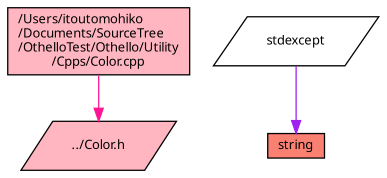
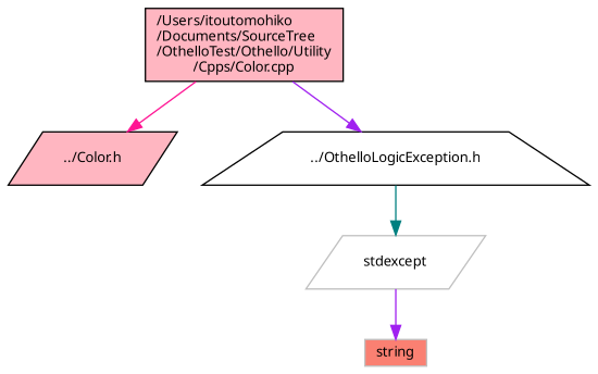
  digraph {
    fontname="Noto Sans"
    node [color=black fillcolor=lightpink fontname="Noto Sans" fontsize=10 shape=box style=filled]
    edge [color=purple fontname="Noto Sans" fontsize=10 labelfontname=Helvetica labelfontsize=10 style=solid]
    n1 [fontcolor=black height=0.2 label="/Users/itoutomohiko\l/Documents/SourceTree\l/OthelloTest/Othello/Utility\l/Cpps/Color.cpp" width=0.4]
    n2 [height=0.2 label="../Color.h" shape=parallelogram width=0.4]
-   n4 [fillcolor=white height=0.2 label=stdexcept shape=parallelogram width=0.4]
-   n5 [fillcolor=salmon height=0.2 label=string width=0.4]
+   n3 [fillcolor=white height=0.2 label="../OthelloLogicException.h" shape=trapezium width=0.4]
+   n4 [color=grey75 fillcolor=white height=0.2 label=stdexcept shape=parallelogram width=0.4]
+   n5 [color=grey75 fillcolor=salmon height=0.2 label=string width=0.4]
    n1 -> n2 [color=deeppink]
+   n1 -> n3
+   n3 -> n4 [color=teal]
    n4 -> n5
  }
